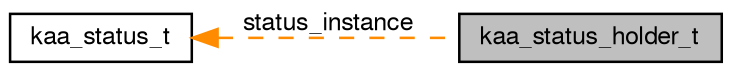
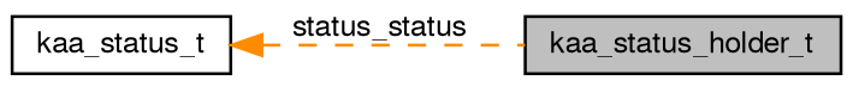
  digraph {
    rankdir=LR
    node [color=black fontname=FreeSans fontsize=10 shape=record]
    n1 [fillcolor=grey75 fontcolor=black height=0.2 label=kaa_status_holder_t style=filled width=0.4]
    n2 [height=0.2 label=kaa_status_t width=0.4]
-   n2 -> n1 [color=darkorange dir=back fontname=FreeSans fontsize=10 label=" status_instance" labelfontname=FreeSans labelfontsize=10 style=dashed]
+   n2 -> n1 [color=darkorange dir=back fontname=FreeSans fontsize=10 label=" status_status" labelfontname=FreeSans labelfontsize=10 style=dashed]
  }
